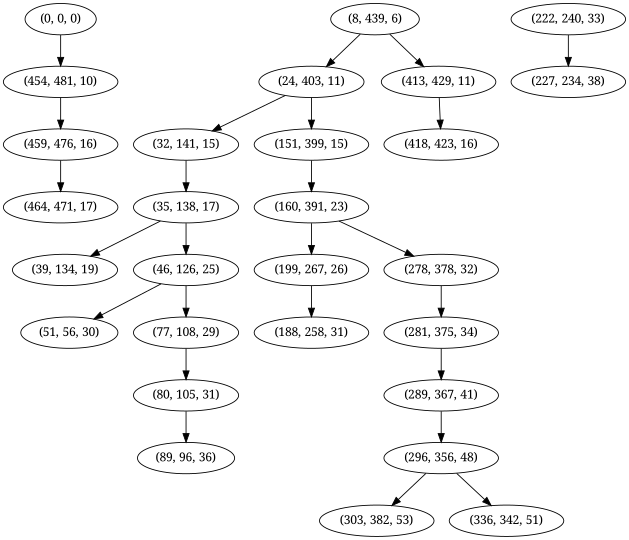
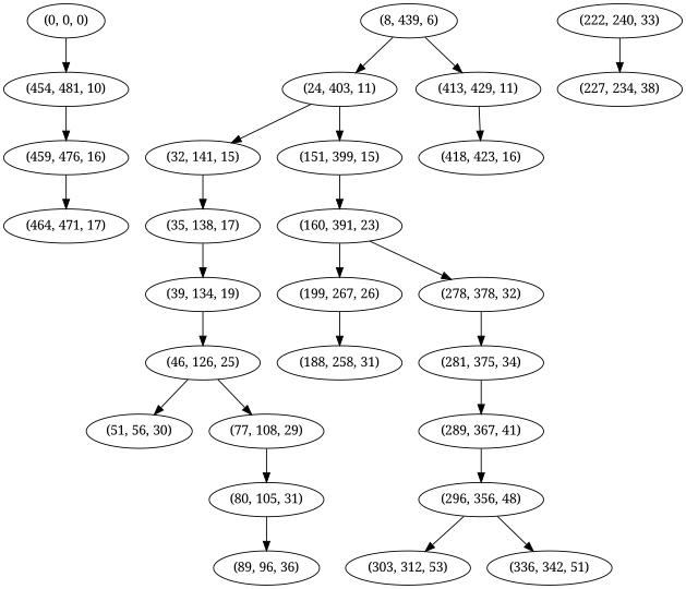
  digraph {
    fontname="Noto Serif"
    node [fontname="Noto Serif"]
    edge [fontname="Noto Serif"]
    "(0, 0, 0)"
    "(454, 481, 10)"
    "(8, 439, 6)"
    "(24, 403, 11)"
    "(413, 429, 11)"
    n6 [label="(459, 476, 16)"]
    "(32, 141, 15)"
    "(151, 399, 15)"
    "(418, 423, 16)"
    "(35, 138, 17)"
    "(160, 391, 23)"
    "(39, 134, 19)"
    "(46, 126, 25)"
    "(51, 56, 30)"
    "(77, 108, 29)"
    "(80, 105, 31)"
    "(89, 96, 36)"
    n18 [label="(199, 267, 26)"]
    "(278, 378, 32)"
    "(188, 258, 31)"
    "(281, 375, 34)"
    "(222, 240, 33)"
    "(227, 234, 38)"
    "(289, 367, 41)"
    "(296, 356, 48)"
-   "(303, 312, 53)" [label="(303, 382, 53)"]
+   "(303, 312, 53)"
    "(336, 342, 51)"
    "(464, 471, 17)"
    "(0, 0, 0)" -> "(454, 481, 10)"
    "(454, 481, 10)" -> n6
    "(8, 439, 6)" -> "(24, 403, 11)"
    "(8, 439, 6)" -> "(413, 429, 11)"
    "(24, 403, 11)" -> "(32, 141, 15)"
    "(24, 403, 11)" -> "(151, 399, 15)"
    "(413, 429, 11)" -> "(418, 423, 16)"
    n6 -> "(464, 471, 17)"
    "(32, 141, 15)" -> "(35, 138, 17)"
    "(151, 399, 15)" -> "(160, 391, 23)"
    "(35, 138, 17)" -> "(39, 134, 19)"
    "(160, 391, 23)" -> n18
    "(160, 391, 23)" -> "(278, 378, 32)"
-   "(35, 138, 17)" -> "(46, 126, 25)"
+   "(39, 134, 19)" -> "(46, 126, 25)"
    "(46, 126, 25)" -> "(51, 56, 30)"
    "(46, 126, 25)" -> "(77, 108, 29)"
    "(77, 108, 29)" -> "(80, 105, 31)"
    "(80, 105, 31)" -> "(89, 96, 36)"
    n18 -> "(188, 258, 31)"
    "(278, 378, 32)" -> "(281, 375, 34)"
    "(281, 375, 34)" -> "(289, 367, 41)"
    "(222, 240, 33)" -> "(227, 234, 38)"
    "(289, 367, 41)" -> "(296, 356, 48)"
    "(296, 356, 48)" -> "(303, 312, 53)"
    "(296, 356, 48)" -> "(336, 342, 51)"
  }
